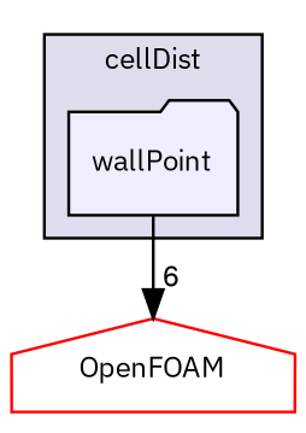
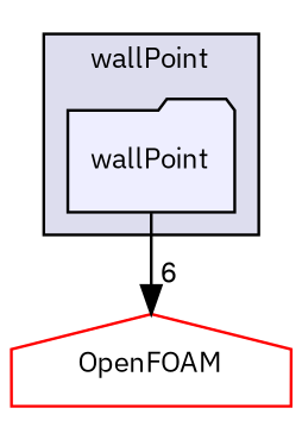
  digraph {
    compound=true
    fontname="IBM Plex Sans"
    node [fontname="IBM Plex Sans" fontsize=10]
    n1 [fillcolor="#eeeeff" label=wallPoint pencolor=black shape=folder style=filled]
    n2 [color=red label=OpenFOAM shape=house]
    subgraph cluster_1 {
      bgcolor="#ddddee"
      fontsize=10
-     label=cellDist
+     label=wallPoint
      pencolor=black
      n1
    }
    n1 -> n2 [headlabel=6 labeldistance=1.5 labelfontname=FreeSans labelfontsize=10 style=solid fontname="IBM Plex Sans"]
  }
